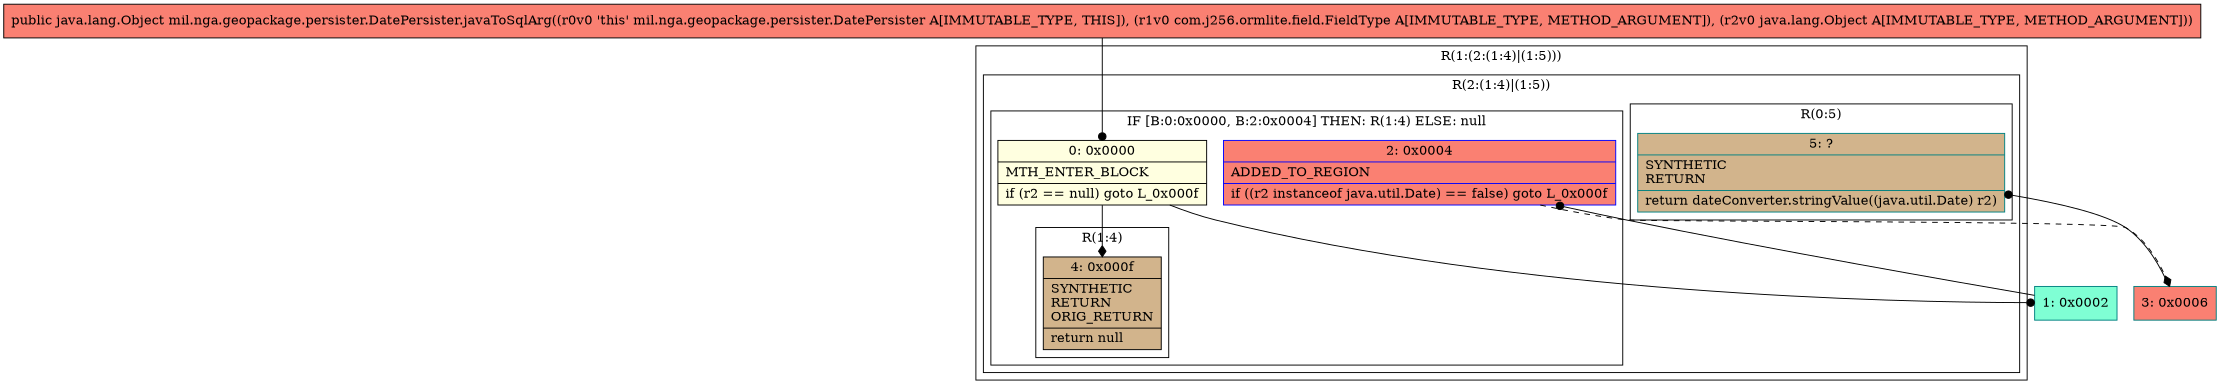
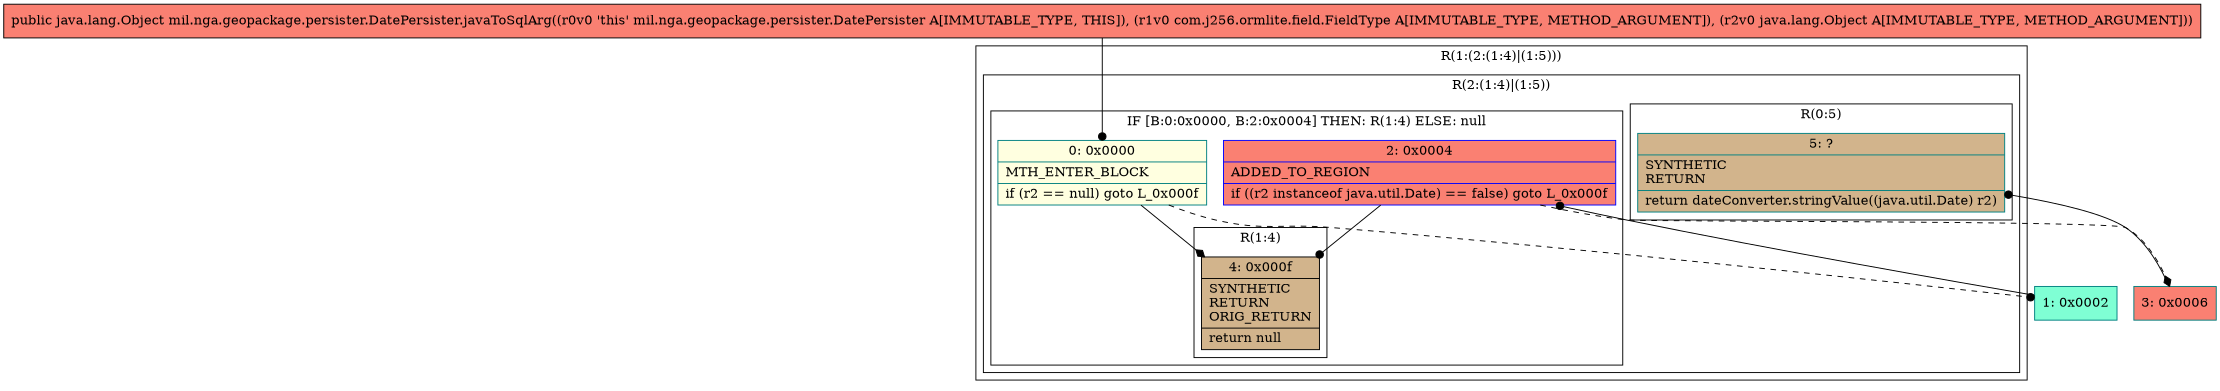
  digraph {
    node [color=teal fillcolor=salmon shape=record style=filled]
    edge [arrowhead=dot]
    n1 [color=black fillcolor=tan label="{4\:\ 0x000f|SYNTHETIC\lRETURN\lORIG_RETURN\l|return null\l}"]
-   n2 [color=black fillcolor=lightyellow label="{0\:\ 0x0000|MTH_ENTER_BLOCK\l|if (r2 == null) goto L_0x000f\l}"]
+   n2 [fillcolor=lightyellow label="{0\:\ 0x0000|MTH_ENTER_BLOCK\l|if (r2 == null) goto L_0x000f\l}"]
    n3 [color=blue label="{2\:\ 0x0004|ADDED_TO_REGION\l|if ((r2 instanceof java.util.Date) == false) goto L_0x000f\l}"]
    n4 [fillcolor=tan label="{5\:\ ?|SYNTHETIC\lRETURN\l|return dateConverter.stringValue((java.util.Date) r2)\l}"]
    n5 [fillcolor=aquamarine label="{1\:\ 0x0002}"]
    n6 [label="{3\:\ 0x0006}"]
    n7 [color=black label="{public java.lang.Object mil.nga.geopackage.persister.DatePersister.javaToSqlArg((r0v0 'this' mil.nga.geopackage.persister.DatePersister A[IMMUTABLE_TYPE, THIS]), (r1v0 com.j256.ormlite.field.FieldType A[IMMUTABLE_TYPE, METHOD_ARGUMENT]), (r2v0 java.lang.Object A[IMMUTABLE_TYPE, METHOD_ARGUMENT])) }"]
    subgraph cluster_1 {
      label="R(1:(2:(1:4)|(1:5)))"
      subgraph cluster_2 {
        label="R(2:(1:4)|(1:5))"
        subgraph cluster_3 {
          label="IF [B:0:0x0000, B:2:0x0004] THEN: R(1:4) ELSE: null"
          n2
          n3
          subgraph cluster_4 {
            label="R(1:4)"
            n1
          }
        }
        subgraph cluster_5 {
          label="R(0:5)"
          n4
        }
      }
    }
    n2 -> n1 [arrowhead=diamond]
-   n2 -> n5 [style=solid]
+   n2 -> n5 [style=dashed]
+   n3 -> n1
    n3 -> n6 [arrowhead=diamond style=dashed]
    n5 -> n3
    n6 -> n4
    n7 -> n2
  }
